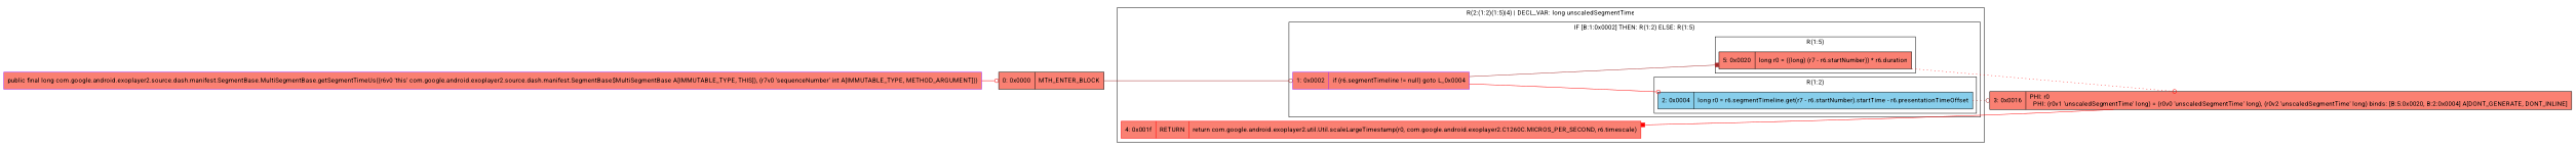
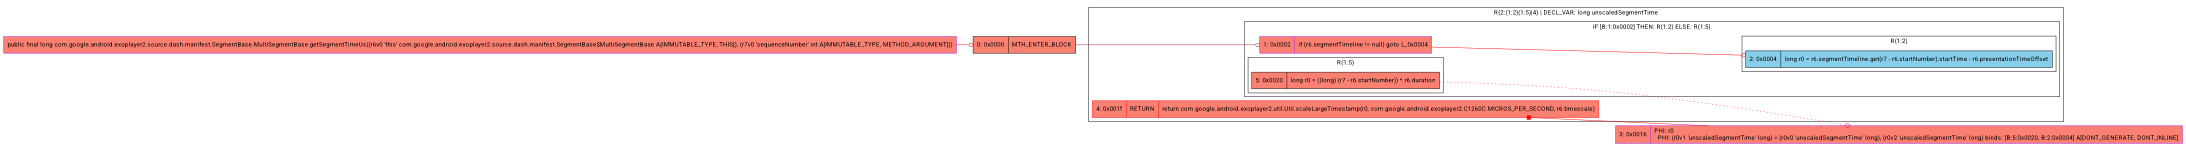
  digraph {
    fontname=Roboto
    rankdir=LR
    node [color=black fillcolor=salmon fontname=Roboto shape=record style=filled]
    edge [arrowhead=odot color=red fontname=Roboto style=solid]
    n1 [fillcolor=skyblue label="{2\:\ 0x0004|long r0 = r6.segmentTimeline.get(r7 \- r6.startNumber).startTime \- r6.presentationTimeOffset\l}"]
    n2 [label="{5\:\ 0x0020|long r0 = ((long) (r7 \- r6.startNumber)) * r6.duration\l}"]
    n3 [color=purple label="{1\:\ 0x0002|if (r6.segmentTimeline != null) goto L_0x0004\l}"]
    n4 [color=red label="{4\:\ 0x001f|RETURN\l|return com.google.android.exoplayer2.util.Util.scaleLargeTimestamp(r0, com.google.android.exoplayer2.C1260C.MICROS_PER_SECOND, r6.timescale)\l}"]
-   n5 [label="{3\:\ 0x0016|PHI: r0 \l  PHI: (r0v1 'unscaledSegmentTime' long) = (r0v0 'unscaledSegmentTime' long), (r0v2 'unscaledSegmentTime' long) binds: [B:5:0x0020, B:2:0x0004] A[DONT_GENERATE, DONT_INLINE]\l}"]
+   n5 [color=purple label="{3\:\ 0x0016|PHI: r0 \l  PHI: (r0v1 'unscaledSegmentTime' long) = (r0v0 'unscaledSegmentTime' long), (r0v2 'unscaledSegmentTime' long) binds: [B:5:0x0020, B:2:0x0004] A[DONT_GENERATE, DONT_INLINE]\l}"]
    n6 [label="{0\:\ 0x0000|MTH_ENTER_BLOCK\l}"]
    n7 [color=purple label="{public final long com.google.android.exoplayer2.source.dash.manifest.SegmentBase.MultiSegmentBase.getSegmentTimeUs((r6v0 'this' com.google.android.exoplayer2.source.dash.manifest.SegmentBase$MultiSegmentBase A[IMMUTABLE_TYPE, THIS]), (r7v0 'sequenceNumber' int A[IMMUTABLE_TYPE, METHOD_ARGUMENT])) }"]
    subgraph cluster_1 {
      label="R(2:(1:2)(1:5)|4) | DECL_VAR: long unscaledSegmentTime\l"
      n4
      subgraph cluster_2 {
        label="IF [B:1:0x0002] THEN: R(1:2) ELSE: R(1:5)"
        n3
        subgraph cluster_3 {
          label="R(1:2)"
          n1
        }
        subgraph cluster_4 {
          label="R(1:5)"
          n2
        }
      }
    }
-   n1 -> n5 [color=brown style=dotted]
    n2 -> n5 [style=dotted]
    n3 -> n1
-   n3 -> n2 [arrowhead=box color=brown]
    n5 -> n4 [arrowhead=box]
    n6 -> n3 [color=brown]
    n7 -> n6
  }
